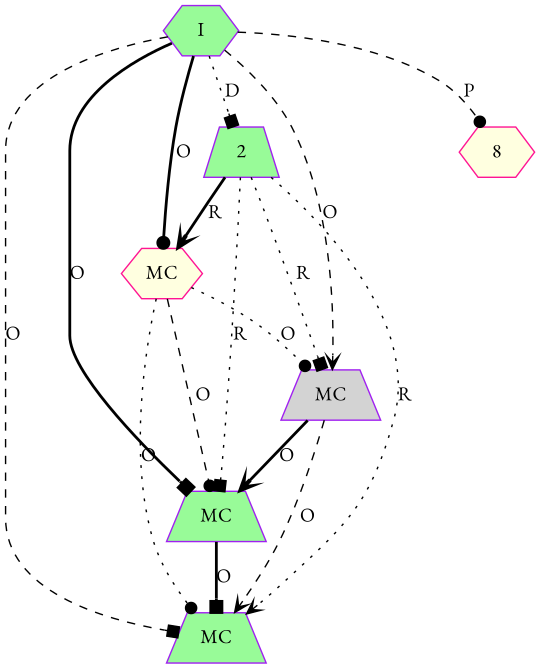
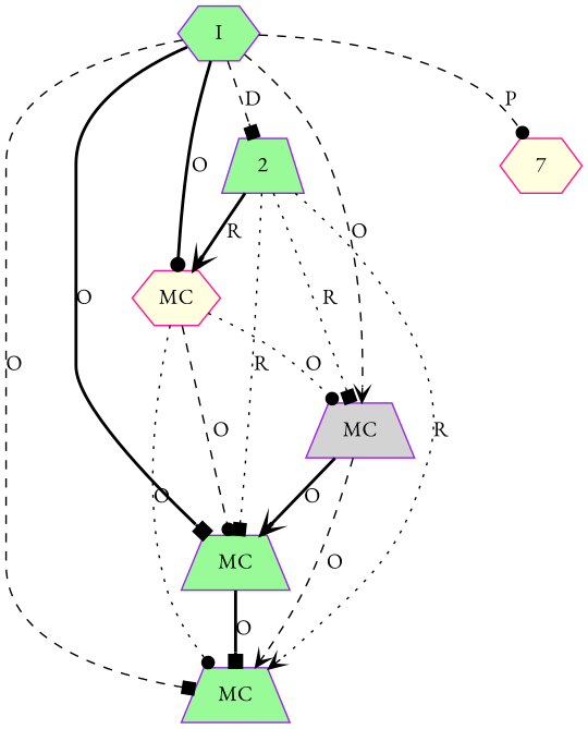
  digraph {
    fontname="EB Garamond"
    node [color=purple fillcolor=palegreen fontname="EB Garamond" shape=trapezium style=filled t=CharRange]
    edge [arrowhead=box fontname="EB Garamond" style=dotted]
    n1 [l=102 label=MC s="toString()"]
    2 [n=rangea]
    n3 [l=101 label=MC s="isNegated()"]
    n4 [color=deeppink fillcolor=lightyellow l=99 label=MC s="getStart()" shape=hexagon]
    n5 [fillcolor=lightgrey l=100 label=MC s="getEnd()"]
    n6 [l=98 label=I shape=hexagon]
-   7 [color=deeppink fillcolor=lightyellow shape=hexagon t=char v="'a'" label=8]
+   7 [color=deeppink fillcolor=lightyellow shape=hexagon t=char v="'a'"]
    2 -> n1 [arrowhead=vee label=R]
    2 -> n3 [label=R]
    2 -> n4 [arrowhead=vee label=R style=bold]
    2 -> n5 [label=R]
    n3 -> n1 [label=O style=bold]
    n4 -> n1 [arrowhead=dot label=O]
    n4 -> n3 [arrowhead=dot label=O style=dashed]
    n4 -> n5 [arrowhead=dot label=O]
    n5 -> n1 [arrowhead=vee label=O style=dashed]
    n5 -> n3 [arrowhead=vee label=O style=bold]
    n6 -> n1 [label=O style=dashed]
-   n6 -> 2 [label=D]
+   n6 -> 2 [label=D style=dashed]
    n6 -> n3 [label=O style=bold]
    n6 -> n4 [arrowhead=dot label=O style=bold]
    n6 -> n5 [arrowhead=vee label=O style=dashed]
    n6 -> 7 [arrowhead=dot label=P style=dashed]
  }
